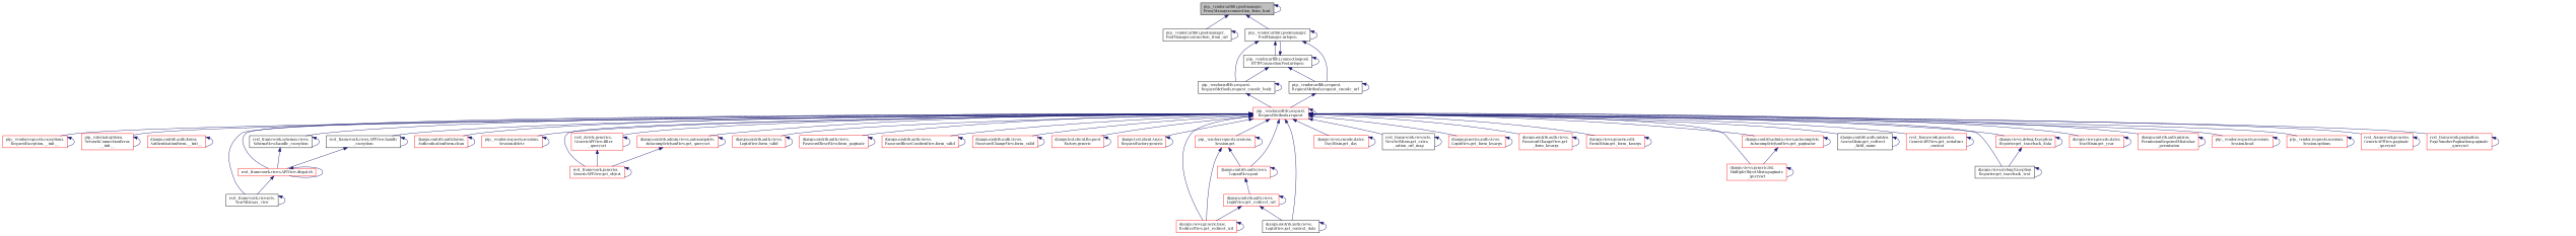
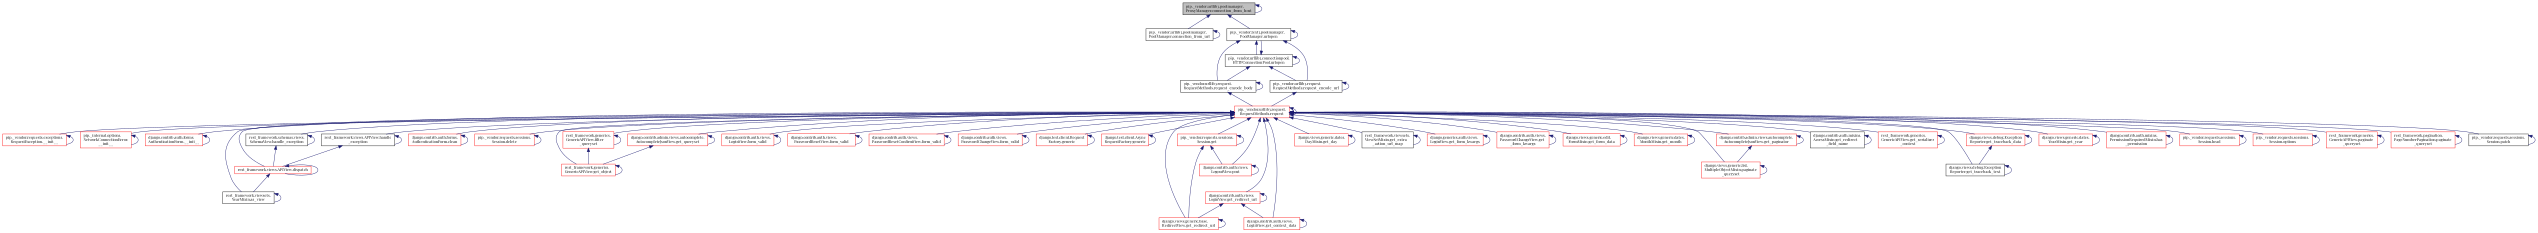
  digraph {
    fontname="Playfair Display"
    rankdir=TB
    node [color=red fillcolor=white fontname="Playfair Display" fontsize=10 shape=record style=filled]
    edge [color=midnightblue dir=back fontname="Playfair Display" fontsize=10 labelfontname=Helvetica labelfontsize=10 style=solid]
    n1 [color=black fillcolor=grey75 fontcolor=black height=0.2 label="pip._vendor.urllib3.poolmanager.\lProxyManager.connection_from_host" width=0.4]
    n2 [color=black height=0.2 label="pip._vendor.urllib3.poolmanager.\lPoolManager.connection_from_url" width=0.4]
-   n3 [color=black height=0.2 label="pip._vendor.urllib3.poolmanager.\lPoolManager.urlopen" width=0.4]
+   n3 [color=black height=0.2 label="pip._vendor.text3.poolmanager.\lPoolManager.urlopen" width=0.4]
    n4 [color=black height=0.2 label="pip._vendor.urllib3.request.\lRequestMethods.request_encode_body" width=0.4]
    n5 [color=black height=0.2 label="pip._vendor.urllib3.request.\lRequestMethods.request_encode_url" width=0.4]
    n6 [color=black height=0.2 label="pip._vendor.urllib3.connectionpool.\lHTTPConnectionPool.urlopen" width=0.4]
    n7 [height=0.2 label="pip._vendor.urllib3.request.\lRequestMethods.request" width=0.4]
    n8 [height=0.2 label="pip._vendor.requests.exceptions.\lRequestException.__init__" width=0.4]
    n9 [height=0.2 label="pip._internal.options.\lNetworkConnectionError.\l__init__" width=0.4]
    n10 [height=0.2 label="django.contrib.auth.forms.\lAuthenticationForm.__init__" width=0.4]
    n11 [color=black height=0.2 label="rest_framework.viewsets.\lYearMixin.as_view" width=0.4]
    n12 [height=0.2 label="django.contrib.auth.forms.\lAuthenticationForm.clean" width=0.4]
    n13 [height=0.2 label="pip._vendor.requests.sessions.\lSession.delete" width=0.4]
    n14 [height=0.2 label="rest_framework.views.APIView.dispatch" width=0.4]
-   n15 [height=0.2 label="rest_delete.generics.\lGenericAPIView.filter\l_queryset" width=0.4]
+   n15 [height=0.2 label="rest_framework.generics.\lGenericAPIView.filter\l_queryset" width=0.4]
    n16 [height=0.2 label="rest_framework.generics.\lGenericAPIView.get_object" width=0.4]
    n17 [height=0.2 label="django.contrib.auth.views.\lLoginView.form_valid" width=0.4]
-   n18 [height=0.2 label="django.contrib.auth.views.\lPasswordResetView.form_paginate" width=0.4]
+   n18 [height=0.2 label="django.contrib.auth.views.\lPasswordResetView.form_valid" width=0.4]
    n19 [height=0.2 label="django.contrib.auth.views.\lPasswordResetConfirmView.form_valid" width=0.4]
    n20 [height=0.2 label="django.contrib.auth.views.\lPasswordChangeView.form_valid" width=0.4]
    n21 [height=0.2 label="django.test.client.Request\lFactory.generic" width=0.4]
    n22 [height=0.2 label="django.test.client.Async\lRequestFactory.generic" width=0.4]
    n23 [height=0.2 label="pip._vendor.requests.sessions.\lSession.get" width=0.4]
    n24 [height=0.2 label="django.views.generic.base.\lRedirectView.get_redirect_url" width=0.4]
-   n25 [color=black height=0.2 label="django.contrib.auth.views.\lLoginView.get_context_data" width=0.4]
+   n25 [height=0.2 label="django.contrib.auth.views.\lLoginView.get_context_data" width=0.4]
    n26 [height=0.2 label="django.contrib.auth.views.\lLogoutView.post" width=0.4]
-   n27 [height=0.2 label="django.views.encode.dates.\lDayMixin.get_day" width=0.4]
+   n27 [height=0.2 label="django.views.generic.dates.\lDayMixin.get_day" width=0.4]
    n28 [color=black height=0.2 label="rest_framework.viewsets.\lViewSetMixin.get_extra\l_action_url_map" width=0.4]
    n29 [height=0.2 label="django.generics.auth.views.\lLoginView.get_form_kwargs" width=0.4]
    n30 [height=0.2 label="django.contrib.auth.views.\lPasswordChangeView.get\l_form_kwargs" width=0.4]
-   n31 [height=0.2 label="django.views.generic.edit.\lFormMixin.get_form_kwargs" width=0.4]
+   n31 [height=0.2 label="django.views.generic.edit.\lFormMixin.get_form_data" width=0.4]
+   n32 [height=0.2 label="django.views.generic.dates.\lMonthMixin.get_month" width=0.4]
    n33 [height=0.2 label="django.contrib.admin.views.autocomplete.\lAutocompleteJsonView.get_paginator" width=0.4]
    n34 [height=0.2 label="django.views.generic.list.\lMultipleObjectMixin.paginate\l_queryset" width=0.4]
    n35 [height=0.2 label="django.contrib.admin.views.autocomplete.\lAutocompleteJsonView.get_queryset" width=0.4]
    n36 [color=black height=0.2 label="django.contrib.auth.mixins.\lAccessMixin.get_redirect\l_field_name" width=0.4]
    n37 [height=0.2 label="django.contrib.auth.views.\lLoginView.get_redirect_url" width=0.4]
    n38 [height=0.2 label="rest_framework.generics.\lGenericAPIView.get_serializer\l_context" width=0.4]
    n39 [height=0.2 label="django.views.debug.Exception\lReporter.get_traceback_data" width=0.4]
    n40 [color=black height=0.2 label="django.views.debug.Exception\lReporter.get_traceback_text" width=0.4]
    n41 [height=0.2 label="django.views.generic.dates.\lYearMixin.get_year" width=0.4]
    n42 [color=black height=0.2 label="rest_framework.schemas.views.\lSchemaView.handle_exception" width=0.4]
    n43 [color=black height=0.2 label="rest_framework.views.APIView.handle\l_exception" width=0.4]
    n44 [height=0.2 label="django.contrib.auth.mixins.\lPermissionRequiredMixin.has\l_permission" width=0.4]
    n45 [height=0.2 label="pip._vendor.requests.sessions.\lSession.head" width=0.4]
    n46 [height=0.2 label="pip._vendor.requests.sessions.\lSession.options" width=0.4]
    n47 [height=0.2 label="rest_framework.generics.\lGenericAPIView.paginate\l_queryset" width=0.4]
    n48 [height=0.2 label="rest_framework.pagination.\lPageNumberPagination.paginate\l_queryset" width=0.4]
+   n49 [color=black height=0.2 label="pip._vendor.requests.sessions.\lSession.patch" width=0.4]
    n1 -> n1
    n1 -> n2
    n1 -> n3
    n2 -> n2
    n3 -> n3
    n3 -> n4
    n3 -> n5
    n3 -> n6
    n4 -> n4
    n4 -> n7
    n5 -> n5
    n5 -> n7
    n6 -> n3
    n6 -> n4
    n6 -> n5
    n6 -> n6
    n7 -> n7
    n7 -> n8
    n7 -> n9
+   n7 -> n10
    n7 -> n11
    n7 -> n12
    n7 -> n13
    n7 -> n14
    n7 -> n15
    n7 -> n16
    n7 -> n17
    n7 -> n18
    n7 -> n19
    n7 -> n20
    n7 -> n21
    n7 -> n22
    n7 -> n23
    n7 -> n24
    n7 -> n25
    n7 -> n26
    n7 -> n27
    n7 -> n28
    n7 -> n29
    n7 -> n30
    n7 -> n31
+   n7 -> n32
    n7 -> n33
    n7 -> n34
    n7 -> n35
    n7 -> n36
-   n26 -> n37
+   n7 -> n37
    n7 -> n38
    n7 -> n39
    n7 -> n40
    n7 -> n41
    n7 -> n42
    n7 -> n43
    n7 -> n44
    n7 -> n45
    n7 -> n46
    n7 -> n47
    n7 -> n48
+   n7 -> n49
    n8 -> n8
    n9 -> n9
    n10 -> n10
    n11 -> n11
    n12 -> n12
    n13 -> n13
    n14 -> n11
    n14 -> n14
    n15 -> n15
    n15 -> n16
    n16 -> n16
    n17 -> n17
    n18 -> n18
    n19 -> n19
    n20 -> n20
    n21 -> n21
    n22 -> n22
    n23 -> n23
    n23 -> n24
    n23 -> n26
    n24 -> n24
    n25 -> n25
    n26 -> n26
    n27 -> n27
    n28 -> n28
    n29 -> n29
    n30 -> n30
    n31 -> n31
+   n32 -> n32
    n33 -> n33
    n33 -> n34
    n34 -> n34
    n35 -> n16
    n35 -> n35
    n36 -> n36
    n37 -> n24
    n37 -> n25
    n37 -> n37
    n38 -> n38
    n39 -> n39
    n39 -> n40
    n40 -> n40
    n41 -> n41
    n42 -> n14
    n42 -> n42
    n43 -> n14
    n43 -> n43
    n44 -> n44
    n45 -> n45
    n46 -> n46
    n47 -> n47
    n48 -> n48
+   n49 -> n49
  }
